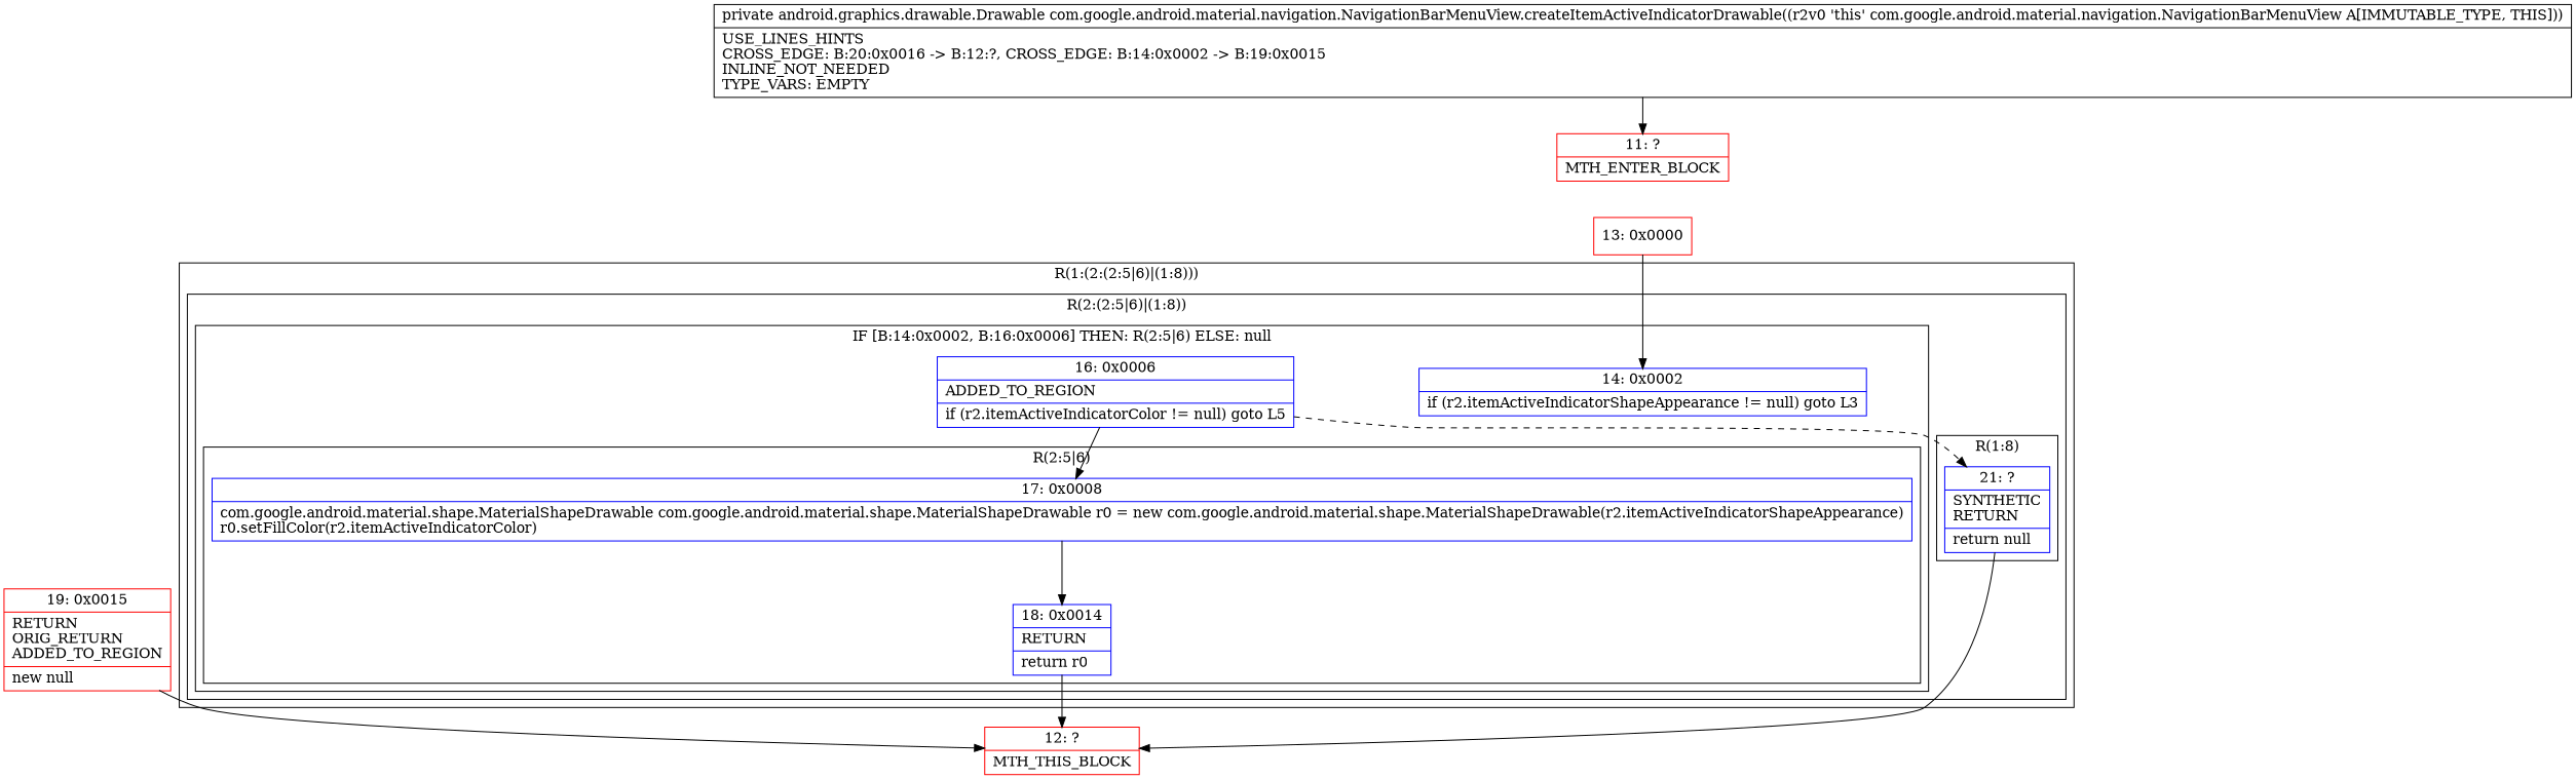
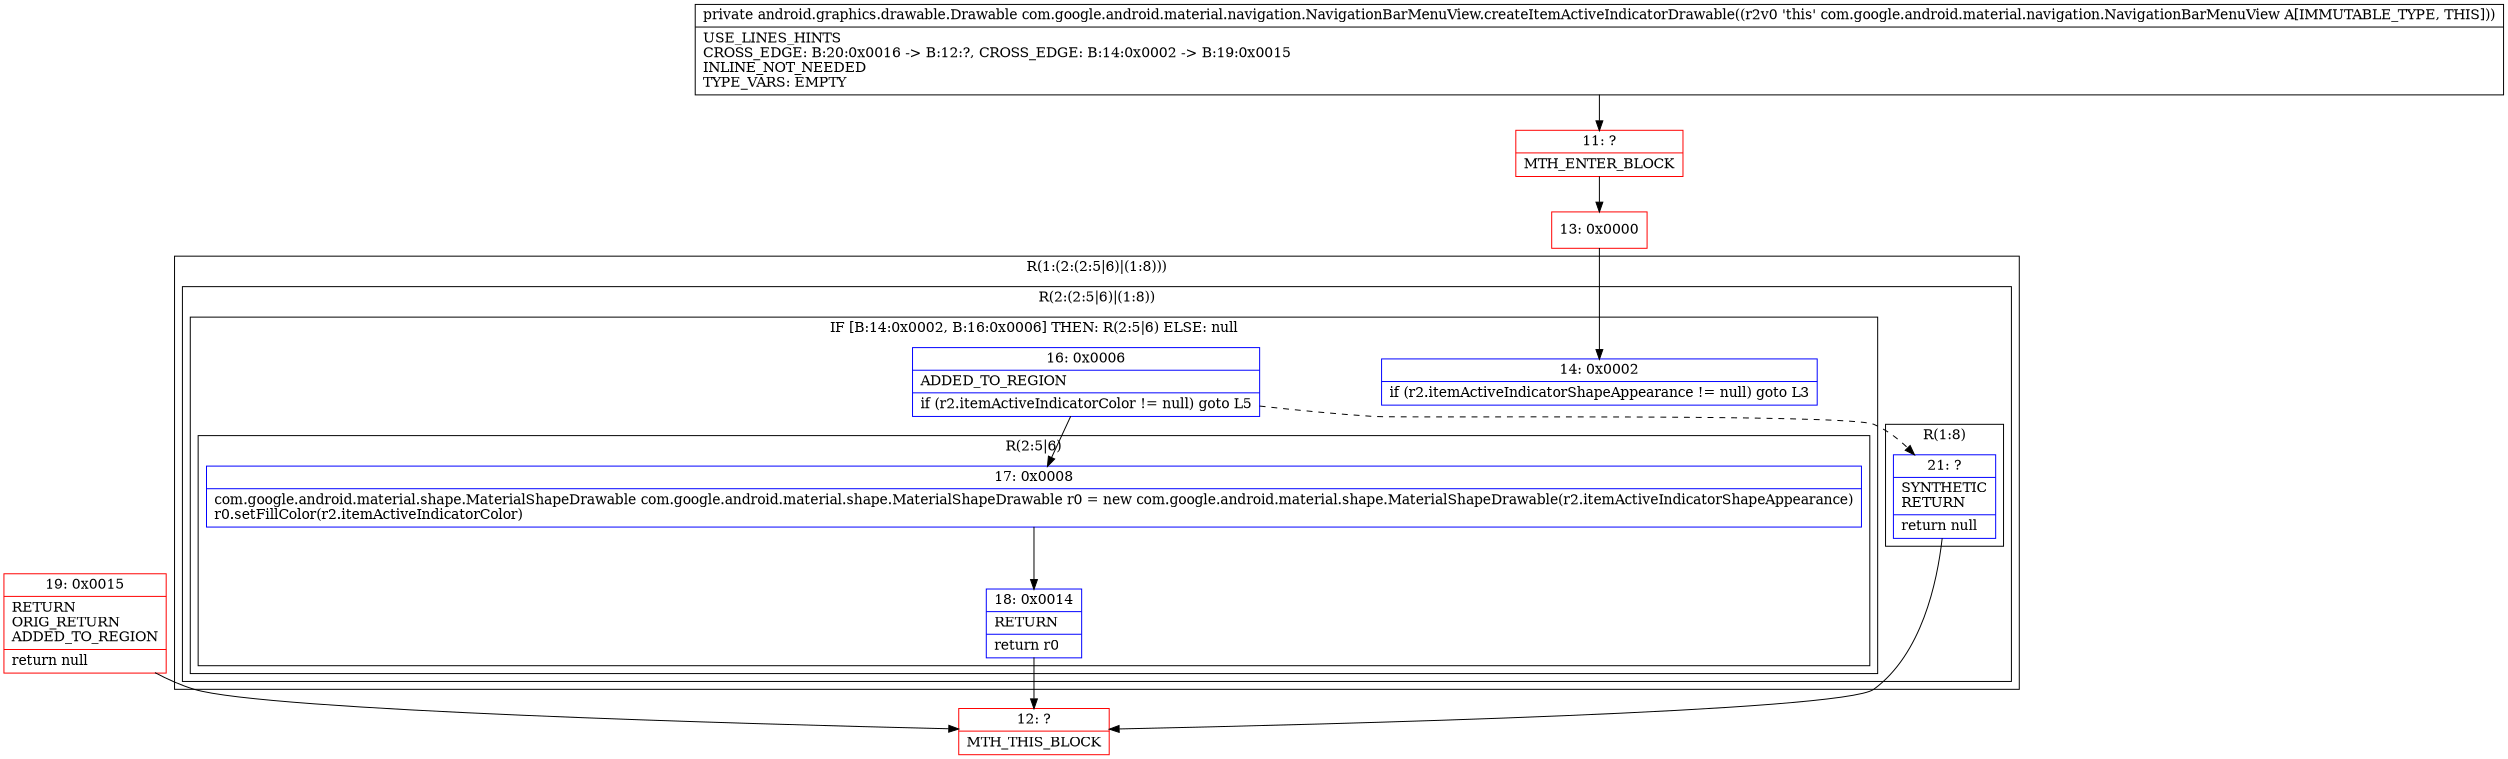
  digraph {
    node [color=blue shape=record]
    n1 [label="{17\:\ 0x0008|com.google.android.material.shape.MaterialShapeDrawable com.google.android.material.shape.MaterialShapeDrawable r0 = new com.google.android.material.shape.MaterialShapeDrawable(r2.itemActiveIndicatorShapeAppearance)\lr0.setFillColor(r2.itemActiveIndicatorColor)\l}"]
    n2 [label="{18\:\ 0x0014|RETURN\l|return r0\l}"]
    n3 [label="{14\:\ 0x0002|if (r2.itemActiveIndicatorShapeAppearance != null) goto L3\l}"]
    n4 [label="{16\:\ 0x0006|ADDED_TO_REGION\l|if (r2.itemActiveIndicatorColor != null) goto L5\l}"]
    n5 [label="{21\:\ ?|SYNTHETIC\lRETURN\l|return null\l}"]
    n6 [color=red label="{12\:\ ?|MTH_THIS_BLOCK\l}"]
-   n7 [color=red label="{19\:\ 0x0015|RETURN\lORIG_RETURN\lADDED_TO_REGION\l|new null\l}"]
+   n7 [color=red label="{19\:\ 0x0015|RETURN\lORIG_RETURN\lADDED_TO_REGION\l|return null\l}"]
    n8 [color=red label="{11\:\ ?|MTH_ENTER_BLOCK\l}"]
    n9 [color=red label="{13\:\ 0x0000}"]
    n10 [label="{private android.graphics.drawable.Drawable com.google.android.material.navigation.NavigationBarMenuView.createItemActiveIndicatorDrawable((r2v0 'this' com.google.android.material.navigation.NavigationBarMenuView A[IMMUTABLE_TYPE, THIS]))  | USE_LINES_HINTS\lCROSS_EDGE: B:20:0x0016 \-\> B:12:?, CROSS_EDGE: B:14:0x0002 \-\> B:19:0x0015\lINLINE_NOT_NEEDED\lTYPE_VARS: EMPTY\l}" color=""]
    subgraph cluster_1 {
      label="R(1:(2:(2:5|6)|(1:8)))"
      subgraph cluster_2 {
        label="R(2:(2:5|6)|(1:8))"
        subgraph cluster_3 {
          label="IF [B:14:0x0002, B:16:0x0006] THEN: R(2:5|6) ELSE: null"
          n3
          n4
          subgraph cluster_4 {
            label="R(2:5|6)"
            n1
            n2
          }
        }
        subgraph cluster_5 {
          label="R(1:8)"
          n5
        }
      }
    }
    n1 -> n2
    n2 -> n6
    n4 -> n1
    n4 -> n5 [style=dashed]
    n5 -> n6
    n7 -> n6
+   n8 -> n9
    n9 -> n3
    n10 -> n8
  }
